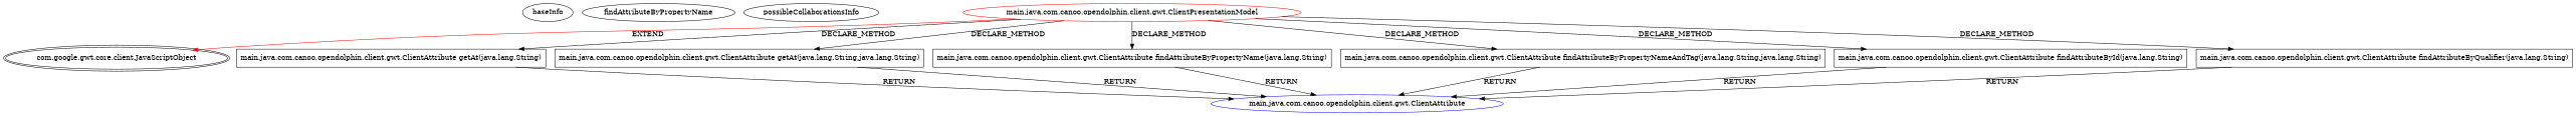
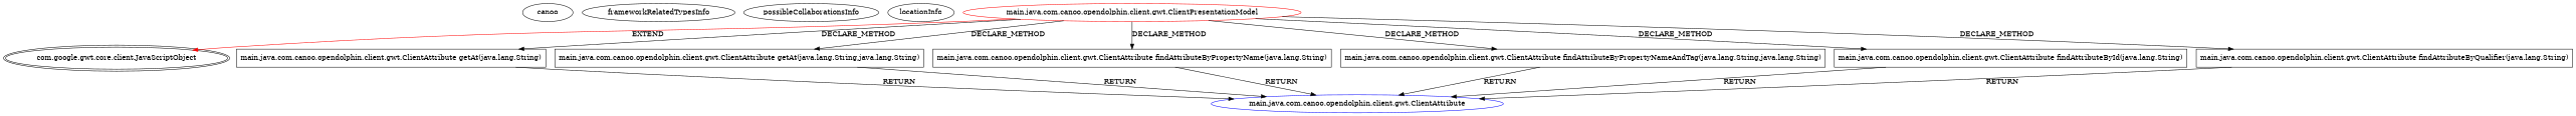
  digraph {
    node [isFrameworkType=false vertexType=CLIENT_METHOD_DECLARATION]
-   baseInfo [category=extension_graph graphId=1006 isAnonymous=false possibleRelation=true isFrameworkType="" vertexType=""]
-   frameworkRelatedTypesInfo [0="com.google.gwt.core.client.JavaScriptObject" label=findAttributeByPropertyName isFrameworkType="" vertexType=""]
+   baseInfo [category=extension_graph graphId=1006 isAnonymous=false possibleRelation=true label=canoo isFrameworkType="" vertexType=""]
+   frameworkRelatedTypesInfo [0="com.google.gwt.core.client.JavaScriptObject" isFrameworkType="" vertexType=""]
    possibleCollaborationsInfo [0="1006~CLIENT_METHOD_DECLARATION-RETURN_TYPE-CLIENT_METHOD_DECLARATION-RETURN_TYPE-CLIENT_METHOD_DECLARATION-RETURN_TYPE-CLIENT_METHOD_DECLARATION-RETURN_TYPE-CLIENT_METHOD_DECLARATION-RETURN_TYPE-CLIENT_METHOD_DECLARATION-RETURN_TYPE-~com.google.gwt.core.client.JavaScriptObject ~com.google.gwt.core.client.JavaScriptObject ~false~false" isFrameworkType="" vertexType=""]
+   locationInfo [contextSignature=ClientPresentationModel filePath="/canoo-open-dolphin-gwt/open-dolphin-gwt-master/src/main/java/com/canoo/opendolphin/client/gwt/ClientPresentationModel.java" graphId=1006 projectName="canoo-open-dolphin-gwt" isFrameworkType="" vertexType=""]
    n5 [color=red label="main.java.com.canoo.opendolphin.client.gwt.ClientPresentationModel" vertexType=ROOT_CLIENT_CLASS_DECLARATION]
    n6 [isFrameworkType=true label="com.google.gwt.core.client.JavaScriptObject" peripheries=2 vertexType=FRAMEWORK_CLASS_TYPE]
    n7 [label="main.java.com.canoo.opendolphin.client.gwt.ClientAttribute getAt(java.lang.String)" shape=box]
    n8 [label="main.java.com.canoo.opendolphin.client.gwt.ClientAttribute getAt(java.lang.String,java.lang.String)" shape=box]
    n9 [label="main.java.com.canoo.opendolphin.client.gwt.ClientAttribute findAttributeByPropertyName(java.lang.String)" shape=box]
    n10 [label="main.java.com.canoo.opendolphin.client.gwt.ClientAttribute findAttributeByPropertyNameAndTag(java.lang.String,java.lang.String)" shape=box]
    n11 [label="main.java.com.canoo.opendolphin.client.gwt.ClientAttribute findAttributeById(java.lang.String)" shape=box]
    n12 [label="main.java.com.canoo.opendolphin.client.gwt.ClientAttribute findAttributeByQualifier(java.lang.String)" shape=box]
    n13 [color=blue label="main.java.com.canoo.opendolphin.client.gwt.ClientAttribute" vertexType=REFERENCE_CLIENT_CLASS_DECLARATION]
    n5 -> n6 [color=red label=EXTEND]
    n5 -> n7 [label=DECLARE_METHOD]
    n5 -> n8 [label=DECLARE_METHOD]
    n5 -> n9 [label=DECLARE_METHOD]
    n5 -> n10 [label=DECLARE_METHOD]
    n5 -> n11 [label=DECLARE_METHOD]
    n5 -> n12 [label=DECLARE_METHOD]
    n7 -> n13 [label=RETURN]
    n8 -> n13 [label=RETURN]
    n9 -> n13 [label=RETURN]
    n10 -> n13 [label=RETURN]
    n11 -> n13 [label=RETURN]
    n12 -> n13 [label=RETURN]
  }
